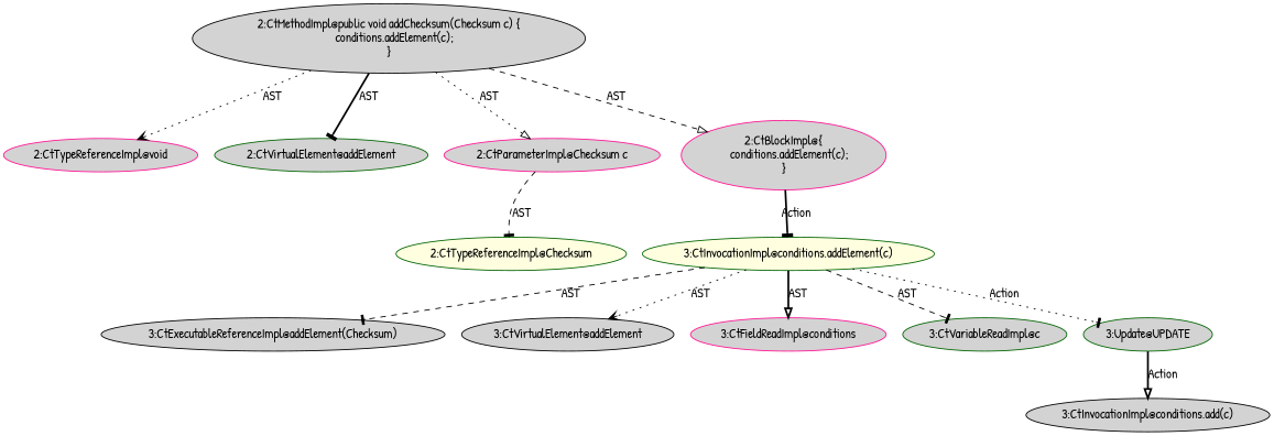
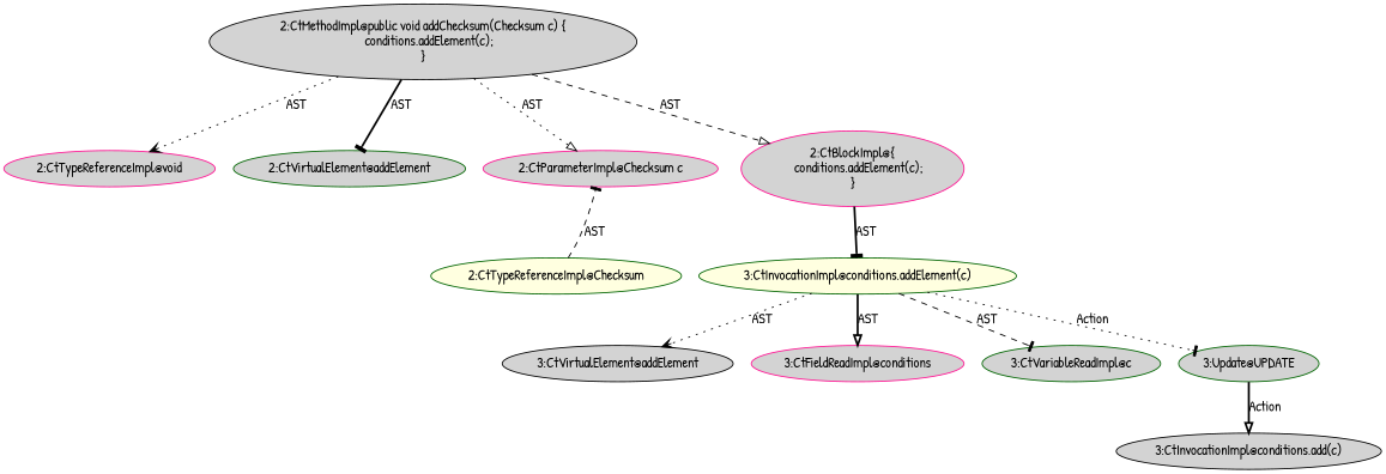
  digraph {
    fontname="Patrick Hand"
    node [color=darkgreen fillcolor=lightgrey fontname="Patrick Hand" shape=ellipse style=filled]
    edge [arrowhead=tee fontname="Patrick Hand" style=dashed]
    n1 [color=deeppink label="2:CtTypeReferenceImpl@void"]
    n2 [label="2:CtVirtualElement@addElement"]
    n3 [color=deeppink label="2:CtParameterImpl@Checksum c"]
    n4 [fillcolor=lightyellow label="2:CtTypeReferenceImpl@Checksum"]
-   n5 [color=black label="3:CtExecutableReferenceImpl@addElement(Checksum)"]
    n6 [color=black label="3:CtVirtualElement@addElement"]
    n7 [color=deeppink label="3:CtFieldReadImpl@conditions"]
    n8 [label="3:CtVariableReadImpl@c"]
    n9 [fillcolor=lightyellow label="3:CtInvocationImpl@conditions.addElement(c)"]
    n10 [label="3:Update@UPDATE"]
    n11 [color=black label="3:CtInvocationImpl@conditions.add(c)"]
    n12 [color=deeppink label="2:CtBlockImpl@\{\n    conditions.addElement(c);\n\}"]
    n13 [color=black label="2:CtMethodImpl@public void addChecksum(Checksum c) \{\n    conditions.addElement(c);\n\}"]
-   n3 -> n4 [label=AST]
-   n9 -> n5 [label=AST]
+   n4 -> n3 [label=AST]
    n9 -> n6 [arrowhead=vee label=AST style=dotted]
    n9 -> n7 [arrowhead=onormal label=AST style=bold]
    n9 -> n8 [label=AST]
    n9 -> n10 [label=Action style=dotted]
    n10 -> n11 [arrowhead=onormal label=Action style=bold]
-   n12 -> n9 [label=Action style=bold]
+   n12 -> n9 [label=AST style=bold]
    n13 -> n1 [arrowhead=vee label=AST style=dotted]
    n13 -> n2 [label=AST style=bold]
    n13 -> n3 [arrowhead=onormal label=AST style=dotted]
    n13 -> n12 [arrowhead=onormal label=AST]
  }
